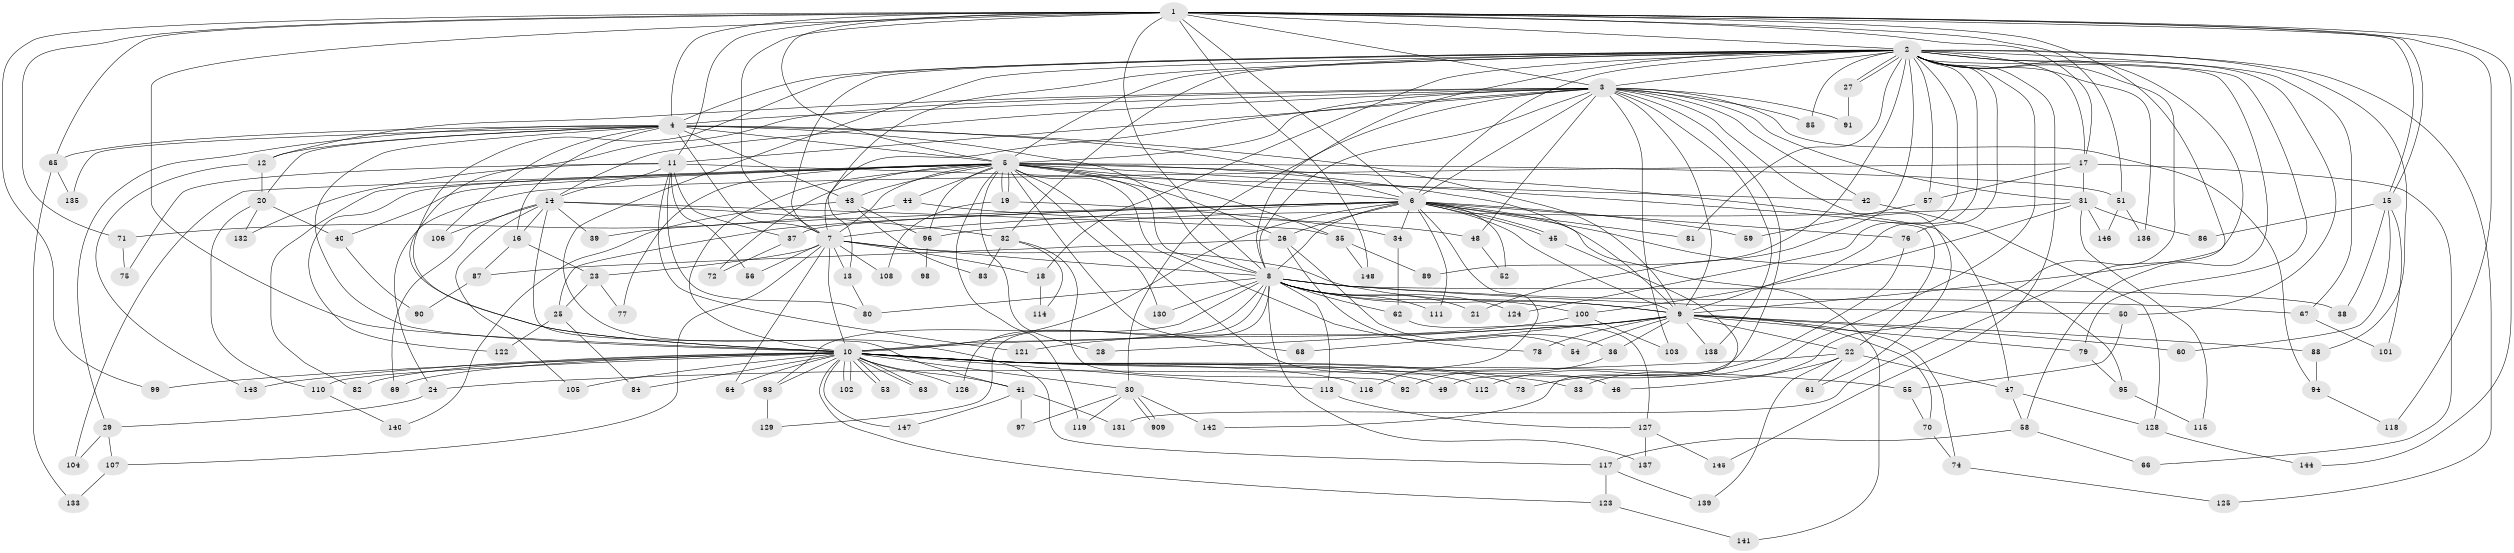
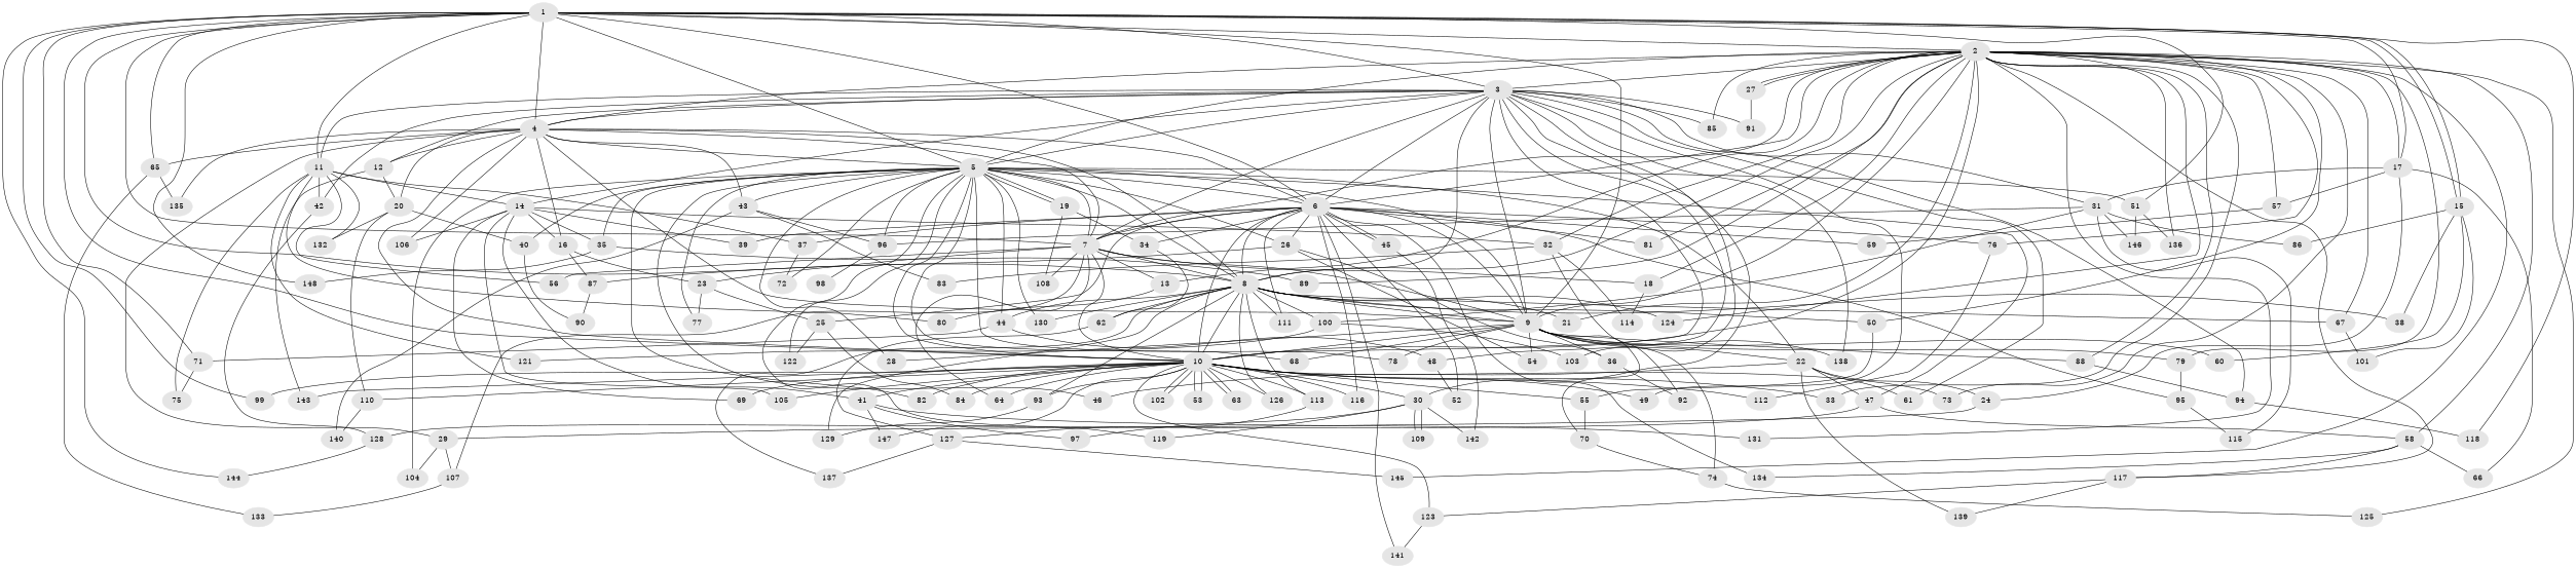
  graph {
    node [color=gray90 style=filled]
    1
    2
    3
    4
    5
    6
    7
    8
    9
    10
    11
    15
    17
    51
    65
    71
    99
    118
    144
    148
    13
    18
    21
    27
    32
    33
    50
    57
    58
    67
    73
    76
    79
    81
    85
    88
    89
    117
    124
    125
    131
    136
    145
    12
    14
    30
    31
    42
    48
    49
    61
    91
    94
    103
    138
    16
    20
    29
    43
    106
    135
    19
    22
    26
    28
    35
    40
    44
    46
    47
    68
    72
    77
    78
    82
    96
    104
    119
    122
    130
    25
    34
    37
    39
    45
    52
    59
    95
    111
    116
+   134
    141
    23
    56
    64
    107
    108
    38
    62
    93
    100
    113
    126
    129
    137
    36
    54
    60
    70
    74
    41
    53
    55
    63
    69
    84
    102
    105
    110
    112
    123
    143
    147
    75
    80
    121
    132
    86
    101
    24
    66
    146
    133
    114
    83
    92
    139
    97
-   109 [label=909]
+   109
    142
    115
    128
    87
    140
    90
    98
    127
    1 -- 2
    1 -- 3
    1 -- 4
    1 -- 5
    1 -- 6
    1 -- 7
    1 -- 8
    1 -- 9
    1 -- 10
    1 -- 11
    1 -- 15
    1 -- 15
    1 -- 17
    1 -- 51
    1 -- 65
    1 -- 71
    1 -- 99
    1 -- 118
    1 -- 144
    1 -- 148
    2 -- 3
    2 -- 4
    2 -- 5
    2 -- 6
    2 -- 7
    2 -- 8
    2 -- 9
    2 -- 10
    2 -- 17
    2 -- 13
    2 -- 18
    2 -- 21
    2 -- 27
    2 -- 27
    2 -- 32
    2 -- 33
    2 -- 50
    2 -- 57
    2 -- 58
    2 -- 67
    2 -- 73
    2 -- 76
    2 -- 79
    2 -- 81
    2 -- 85
    2 -- 88
    2 -- 89
    2 -- 117
    2 -- 124
    2 -- 125
    2 -- 131
    2 -- 136
    2 -- 145
    3 -- 4
    3 -- 5
    3 -- 6
    3 -- 7
    3 -- 8
    3 -- 9
    3 -- 10
    3 -- 11
    3 -- 85
    3 -- 12
    3 -- 14
    3 -- 30
    3 -- 31
    3 -- 42
    3 -- 48
    3 -- 49
    3 -- 61
    3 -- 91
    3 -- 94
    3 -- 103
    3 -- 138
    4 -- 5
    4 -- 6
    4 -- 7
    4 -- 8
    4 -- 9
    4 -- 10
    4 -- 65
    4 -- 12
    4 -- 16
    4 -- 20
    4 -- 29
    4 -- 43
    4 -- 106
    4 -- 135
    5 -- 6
    5 -- 7
    5 -- 8
    5 -- 9
    5 -- 10
    5 -- 51
    5 -- 43
    5 -- 19
    5 -- 19
    5 -- 22
    5 -- 26
    5 -- 28
    5 -- 35
    5 -- 40
    5 -- 44
    5 -- 46
    5 -- 47
    5 -- 68
    5 -- 72
    5 -- 77
    5 -- 78
    5 -- 82
    5 -- 96
    5 -- 104
    5 -- 119
    5 -- 122
    5 -- 130
    6 -- 7
    6 -- 8
    6 -- 9
    6 -- 10
    6 -- 76
    6 -- 81
    6 -- 26
    6 -- 25
    6 -- 34
    6 -- 37
    6 -- 39
    6 -- 45
    6 -- 45
    6 -- 52
    6 -- 59
    6 -- 95
    6 -- 111
    6 -- 116
+   6 -- 134
    6 -- 141
    7 -- 8
    7 -- 9
    7 -- 10
    7 -- 13
    7 -- 18
    7 -- 23
    7 -- 56
    7 -- 64
    7 -- 107
    7 -- 108
    8 -- 9
    8 -- 10
    8 -- 21
    8 -- 50
    8 -- 67
    8 -- 124
-   8 -- 80
+   8 -- 44
    8 -- 130
    8 -- 111
    8 -- 38
    8 -- 62
    8 -- 93
    8 -- 100
    8 -- 113
    8 -- 126
    8 -- 129
    8 -- 137
    9 -- 10
    9 -- 79
    9 -- 88
    9 -- 138
    9 -- 22
    9 -- 28
    9 -- 68
    9 -- 78
    9 -- 36
    9 -- 54
    9 -- 60
    9 -- 70
    9 -- 74
    10 -- 99
    10 -- 33
    10 -- 73
    10 -- 30
    10 -- 49
    10 -- 82
    10 -- 116
    10 -- 64
    10 -- 93
    10 -- 113
    10 -- 126
    10 -- 41
    10 -- 53
    10 -- 53
    10 -- 55
    10 -- 63
    10 -- 63
    10 -- 69
    10 -- 84
    10 -- 102
    10 -- 102
    10 -- 105
    10 -- 110
    10 -- 112
    10 -- 123
    10 -- 143
    10 -- 147
    11 -- 14
    11 -- 42
    11 -- 37
    11 -- 56
    11 -- 75
    11 -- 80
    11 -- 121
    11 -- 132
    15 -- 38
    15 -- 60
    15 -- 86
    15 -- 101
    17 -- 57
    17 -- 31
    17 -- 24
    17 -- 66
    51 -- 136
    51 -- 146
    65 -- 135
    65 -- 133
    71 -- 75
    13 -- 80
    18 -- 114
    27 -- 91
    32 -- 114
    32 -- 83
    32 -- 92
    50 -- 55
    57 -- 59
    58 -- 117
+   58 -- 134
    58 -- 66
    67 -- 101
    76 -- 112
    79 -- 95
    88 -- 94
    117 -- 123
    117 -- 139
    12 -- 20
    12 -- 143
    14 -- 32
    14 -- 16
    14 -- 106
    14 -- 35
    14 -- 39
    14 -- 41
    14 -- 69
    14 -- 105
    30 -- 119
    30 -- 97
    30 -- 109
    30 -- 109
    30 -- 142
    31 -- 96
    31 -- 100
    31 -- 86
    31 -- 146
    31 -- 115
    42 -- 128
    48 -- 52
    94 -- 118
    16 -- 23
    16 -- 87
    20 -- 40
    20 -- 110
    20 -- 132
    29 -- 104
    29 -- 107
    43 -- 96
    43 -- 83
    43 -- 140
    19 -- 34
    19 -- 108
    22 -- 61
    22 -- 46
    22 -- 47
    22 -- 24
    22 -- 139
    26 -- 36
    26 -- 54
    26 -- 87
    35 -- 148
    35 -- 89
    40 -- 90
    44 -- 71
    44 -- 48
    47 -- 58
    47 -- 128
    96 -- 98
    25 -- 122
    25 -- 84
    34 -- 62
    37 -- 72
    45 -- 142
    95 -- 115
    23 -- 77
    23 -- 25
    107 -- 133
    62 -- 127
    93 -- 129
    100 -- 103
    100 -- 121
    113 -- 127
    36 -- 92
    70 -- 74
    74 -- 125
    41 -- 131
    41 -- 147
    41 -- 97
    55 -- 70
    110 -- 140
    123 -- 141
    24 -- 29
    128 -- 144
    87 -- 90
    127 -- 145
    127 -- 137
  }
